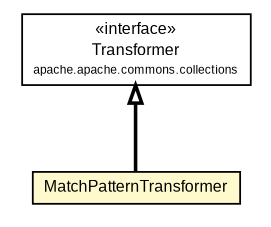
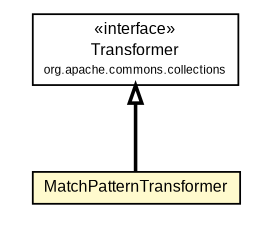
  digraph {
    node [fontcolor=black fontname=arial fontsize=9.0 shape=plaintext]
    n1 [label=<<table border="0" cellborder="1" cellspacing="0" cellpadding="2" port="p" bgcolor="lemonChiffon" href="./MatchPatternTransformer.html"> 		<tr><td><table border="0" cellspacing="0" cellpadding="1"> 			<tr><td> MatchPatternTransformer </td></tr> 		</table></td></tr> 		</table>>]
-   n2 [label=<<table border="0" cellborder="1" cellspacing="0" cellpadding="2" port="p"> 		<tr><td><table border="0" cellspacing="0" cellpadding="1"> 			<tr><td> &laquo;interface&raquo; </td></tr> 			<tr><td> Transformer </td></tr> 			<tr><td><font point-size="7.0"> apache.apache.commons.collections </font></td></tr> 		</table></td></tr> 		</table>>]
+   n2 [label=<<table border="0" cellborder="1" cellspacing="0" cellpadding="2" port="p"> 		<tr><td><table border="0" cellspacing="0" cellpadding="1"> 			<tr><td> &laquo;interface&raquo; </td></tr> 			<tr><td> Transformer </td></tr> 			<tr><td><font point-size="7.0"> org.apache.commons.collections </font></td></tr> 		</table></td></tr> 		</table>>]
    n2 -> n1 [arrowtail=empty dir=back fontname=arial fontsize=10 headport=p labelfontname=arial labelfontsize=10 style=bold tailport=p]
  }
